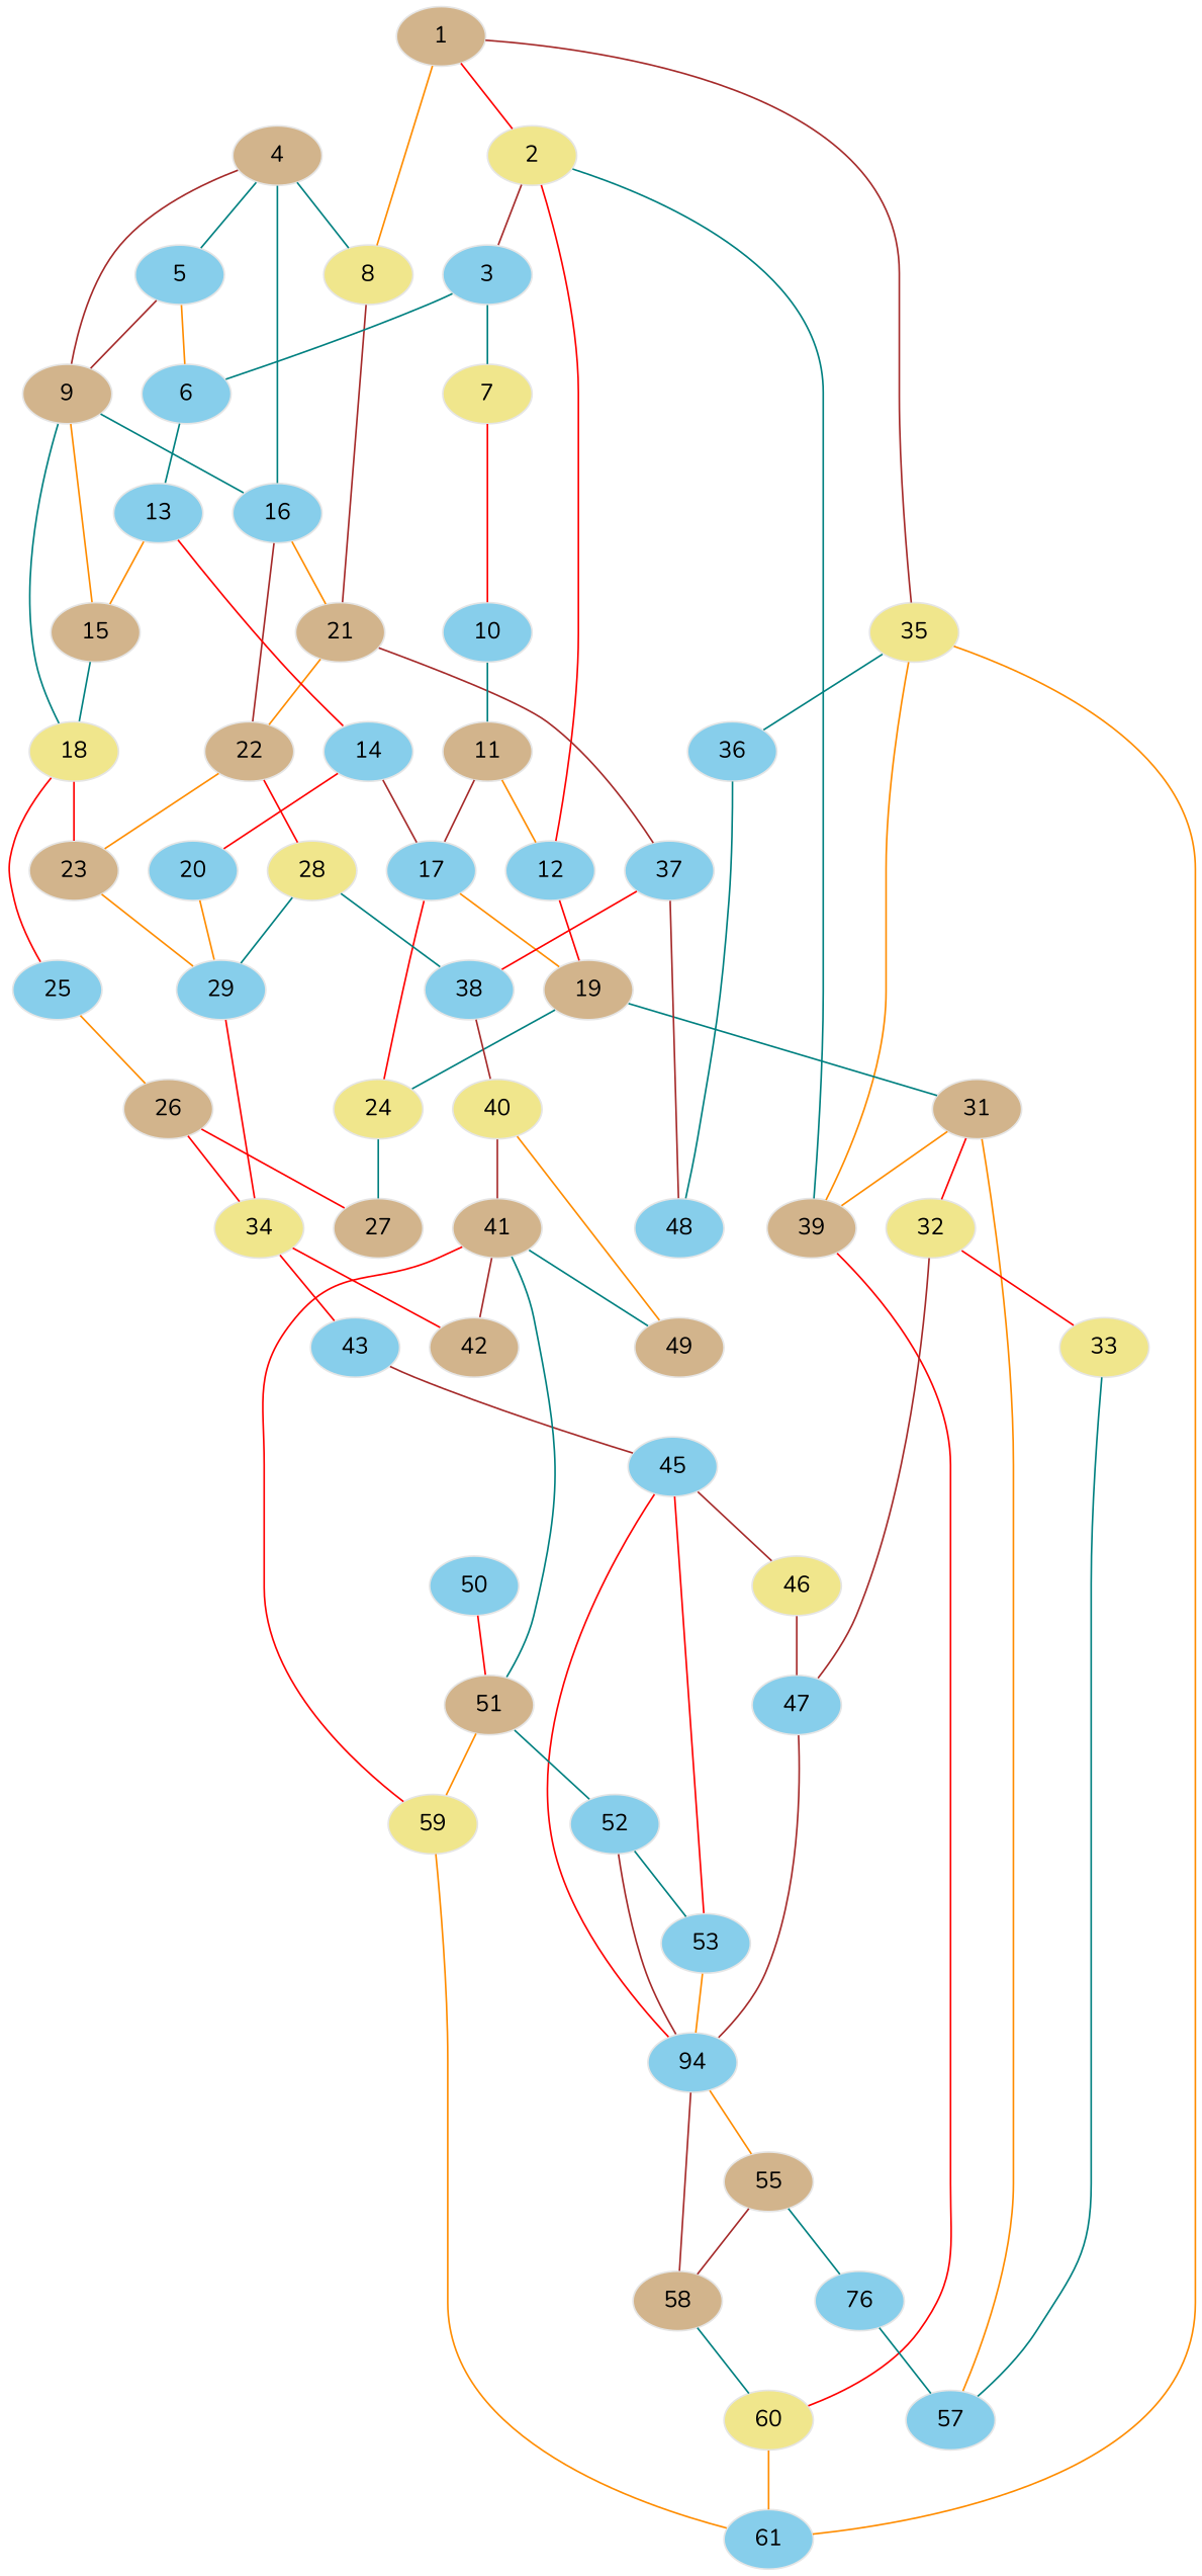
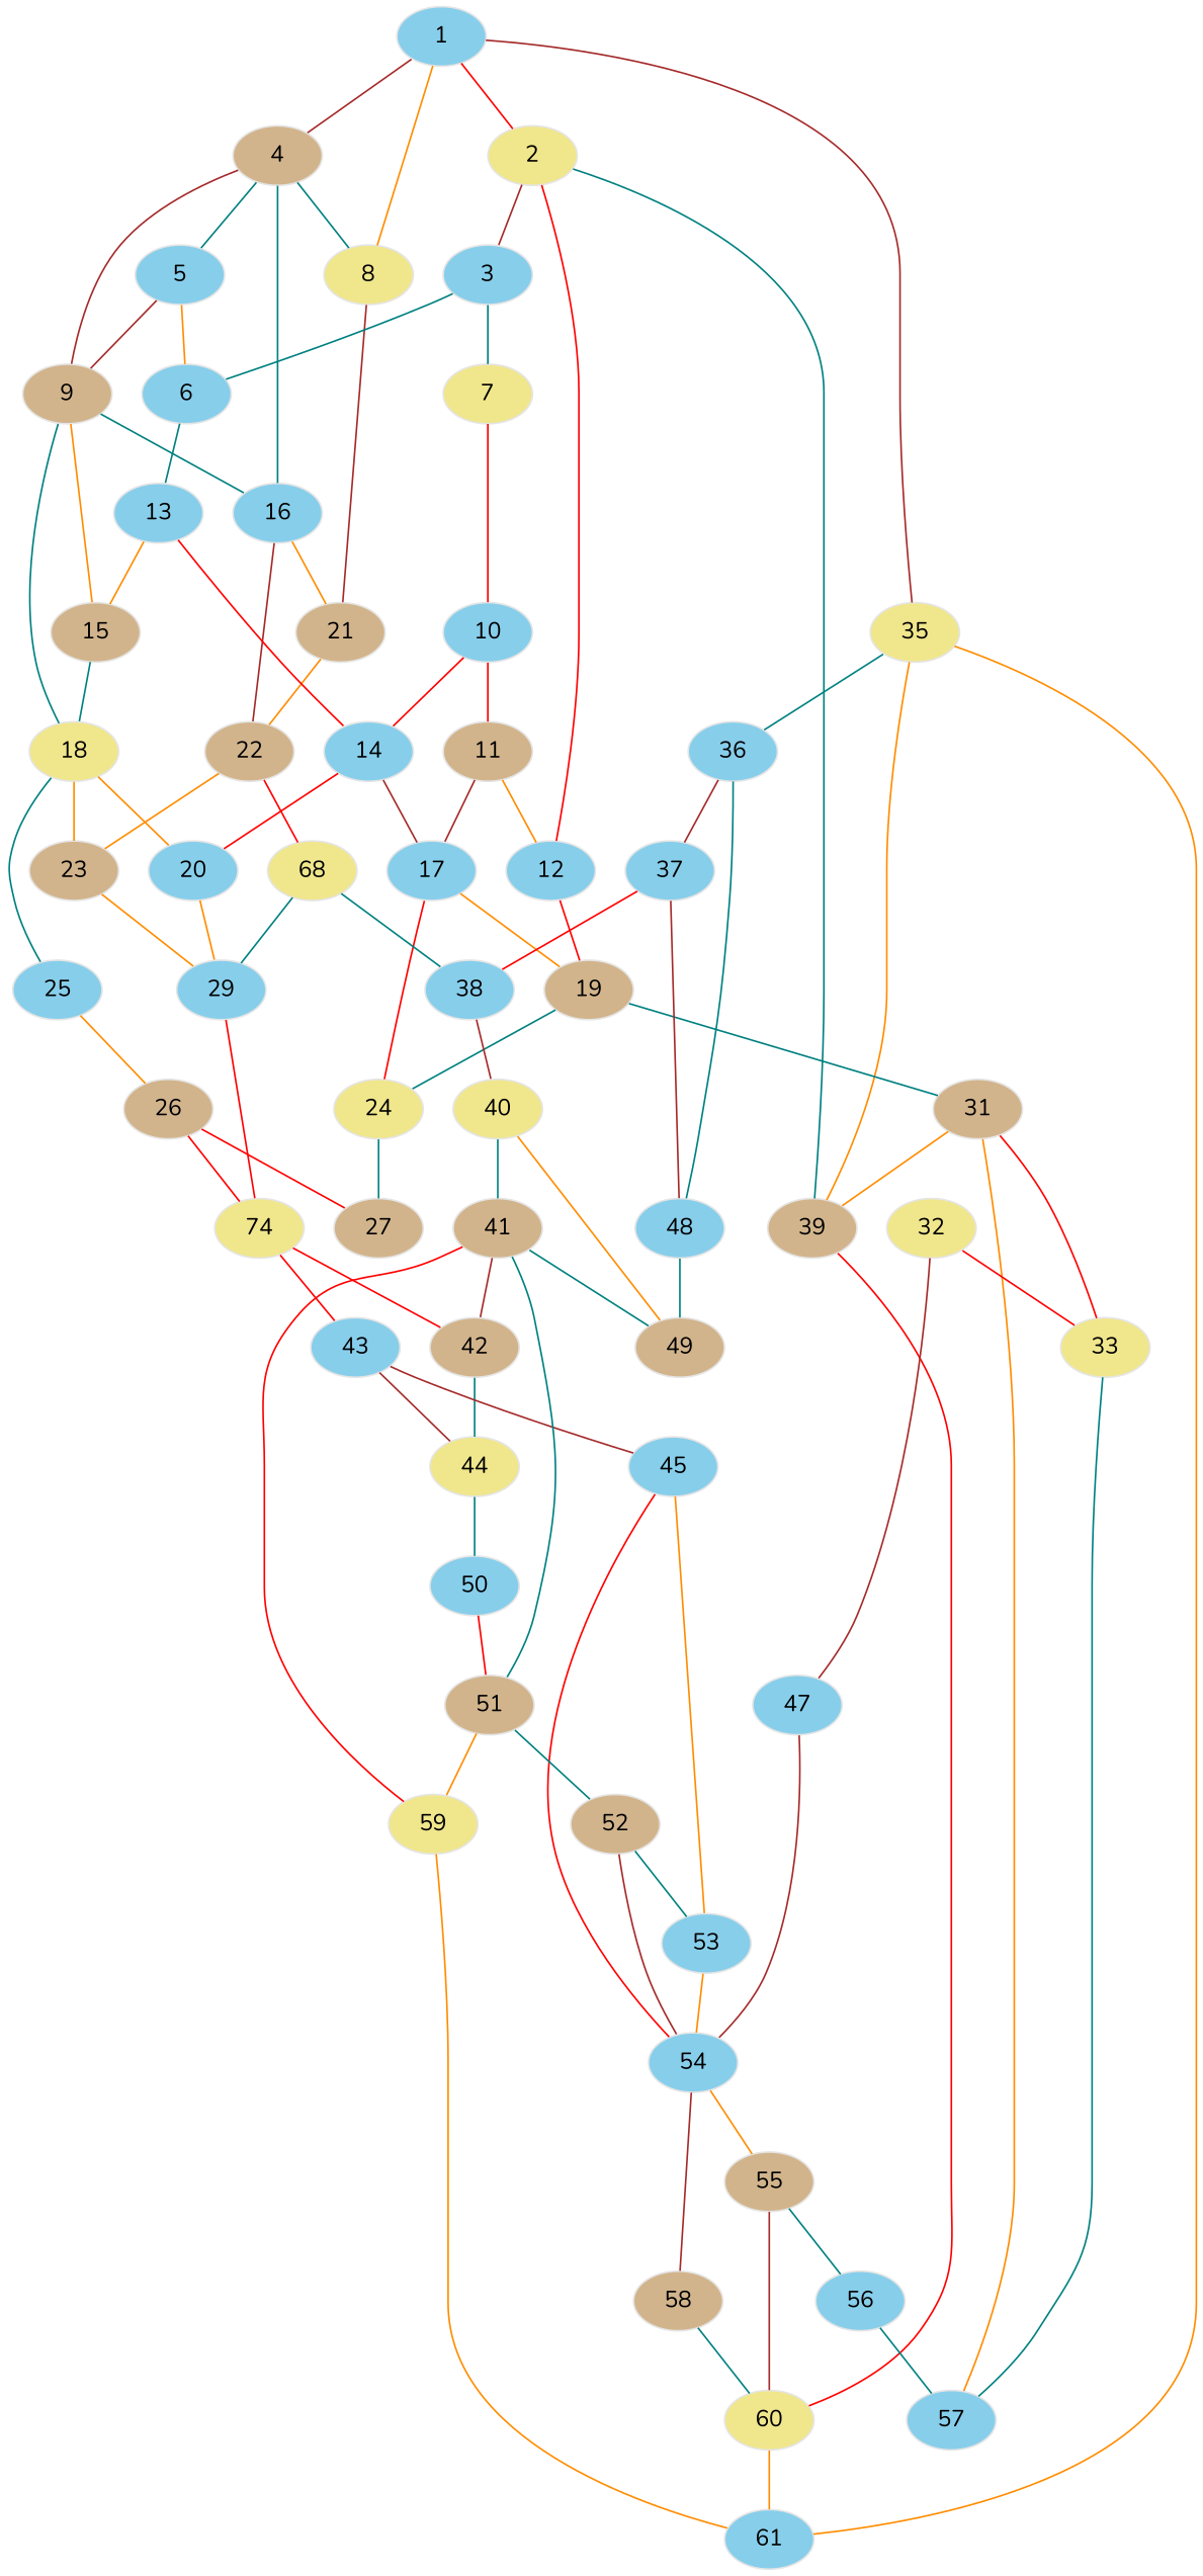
  graph {
    fontname=Nunito
    node [color=gray90 fillcolor=skyblue fontname=Nunito style=filled]
    edge [color=teal fontname=Nunito weight=1.0]
-   1 [fillcolor=tan]
+   1
    2 [fillcolor=khaki]
    4 [fillcolor=tan]
    8 [fillcolor=khaki]
    35 [fillcolor=khaki]
    3
    12
    39 [fillcolor=tan]
    5
    9 [fillcolor=tan]
    16
    21 [fillcolor=tan]
    36
    61
    6
    7 [fillcolor=khaki]
    19 [fillcolor=tan]
    60 [fillcolor=khaki]
    13
    10
    15 [fillcolor=tan]
    18 [fillcolor=khaki]
    22 [fillcolor=tan]
    14
    11 [fillcolor=tan]
    20
    23 [fillcolor=tan]
    25
    17
    24 [fillcolor=khaki]
    31 [fillcolor=tan]
    29
-   28 [fillcolor=khaki]
+   28 [fillcolor=khaki label=68]
    27 [fillcolor=tan]
    26 [fillcolor=tan]
    33 [fillcolor=khaki]
    57
    38
-   34 [fillcolor=khaki]
+   34 [fillcolor=khaki label=74]
    42 [fillcolor=tan]
    43
    32 [fillcolor=khaki]
    47
    40 [fillcolor=khaki]
    37
    48
-   54 [label=94]
+   54
+   44 [fillcolor=khaki]
    45
    49 [fillcolor=tan]
    41 [fillcolor=tan]
    51 [fillcolor=tan]
    59 [fillcolor=khaki]
-   52
+   52 [fillcolor=tan]
    50
-   46 [fillcolor=khaki]
    53
    55 [fillcolor=tan]
    58 [fillcolor=tan]
-   56 [label=76]
+   56
    1 -- 2 [color=red]
+   1 -- 4 [color=brown]
    1 -- 8 [color=darkorange]
    1 -- 35 [color=brown]
    2 -- 3 [color=brown]
    2 -- 12 [color=red]
    2 -- 39
    4 -- 8
    4 -- 5
    4 -- 9 [color=brown]
    4 -- 16 [weight=2.0]
    8 -- 21 [color=brown]
    35 -- 39 [color=darkorange]
    35 -- 36
    35 -- 61 [color=darkorange]
    3 -- 6
    3 -- 7 [weight=2.0]
    12 -- 19 [color=red weight=2.0]
    39 -- 60 [color=red]
    5 -- 9 [color=brown weight=2.0]
    5 -- 6 [color=darkorange]
    9 -- 16
    9 -- 15 [color=darkorange]
    9 -- 18
    16 -- 21 [color=darkorange]
    16 -- 22 [color=brown]
    21 -- 22 [color=darkorange weight=2.0]
-   21 -- 37 [color=brown]
+   36 -- 37 [color=brown]
    36 -- 48
    6 -- 13
    7 -- 10 [color=red]
    19 -- 24
    19 -- 31 [weight=2.0]
    60 -- 61 [color=darkorange]
    13 -- 15 [color=darkorange]
    13 -- 14 [color=red]
-   10 -- 11
+   10 -- 14 [color=red]
+   10 -- 11 [color=red]
    15 -- 18
-   18 -- 23 [color=red]
-   18 -- 25 [color=red]
+   18 -- 20 [color=darkorange]
+   18 -- 23 [color=darkorange]
+   18 -- 25
    22 -- 23 [color=darkorange]
    22 -- 28 [color=red]
    14 -- 20 [color=red]
    14 -- 17 [color=brown weight=2.0]
    11 -- 12 [color=darkorange]
    11 -- 17 [color=brown weight=2.0]
    20 -- 29 [color=darkorange]
    23 -- 29 [color=darkorange]
    25 -- 26 [color=darkorange]
    17 -- 19 [color=darkorange]
    17 -- 24 [color=red]
    24 -- 27
    31 -- 39 [color=darkorange]
-   31 -- 32 [color=red]
+   31 -- 33 [color=red]
    31 -- 57 [color=darkorange]
    29 -- 34 [color=red]
    28 -- 29
    28 -- 38
    26 -- 27 [color=red]
    26 -- 34 [color=red]
    33 -- 57
    38 -- 40 [color=brown]
    34 -- 42 [color=red]
    34 -- 43 [color=red]
+   42 -- 44
+   43 -- 44 [color=brown]
    43 -- 45 [color=brown weight=2.0]
    32 -- 33 [color=red]
    32 -- 47 [color=brown]
    47 -- 54 [color=brown]
    40 -- 49 [color=darkorange]
-   40 -- 41 [color=brown]
+   40 -- 41
    37 -- 38 [color=red weight=2.0]
    37 -- 48 [color=brown]
+   48 -- 49 [weight=4.0]
    54 -- 55 [color=darkorange]
    54 -- 58 [color=brown]
+   44 -- 50
    45 -- 54 [color=red]
-   45 -- 46 [color=brown weight=2.0]
-   45 -- 53 [color=red]
+   45 -- 53 [color=darkorange]
    41 -- 42 [color=brown]
    41 -- 49
    41 -- 51
    41 -- 59 [color=red]
    51 -- 59 [color=darkorange]
    51 -- 52 [weight=2.0]
    59 -- 61 [color=darkorange]
    52 -- 54 [color=brown]
    52 -- 53
    50 -- 51 [color=red weight=2.0]
-   46 -- 47 [color=brown]
    53 -- 54 [color=darkorange]
-   55 -- 58 [color=brown]
+   55 -- 60 [color=brown]
    55 -- 56
    58 -- 60
    56 -- 57 [weight=2.0]
  }
